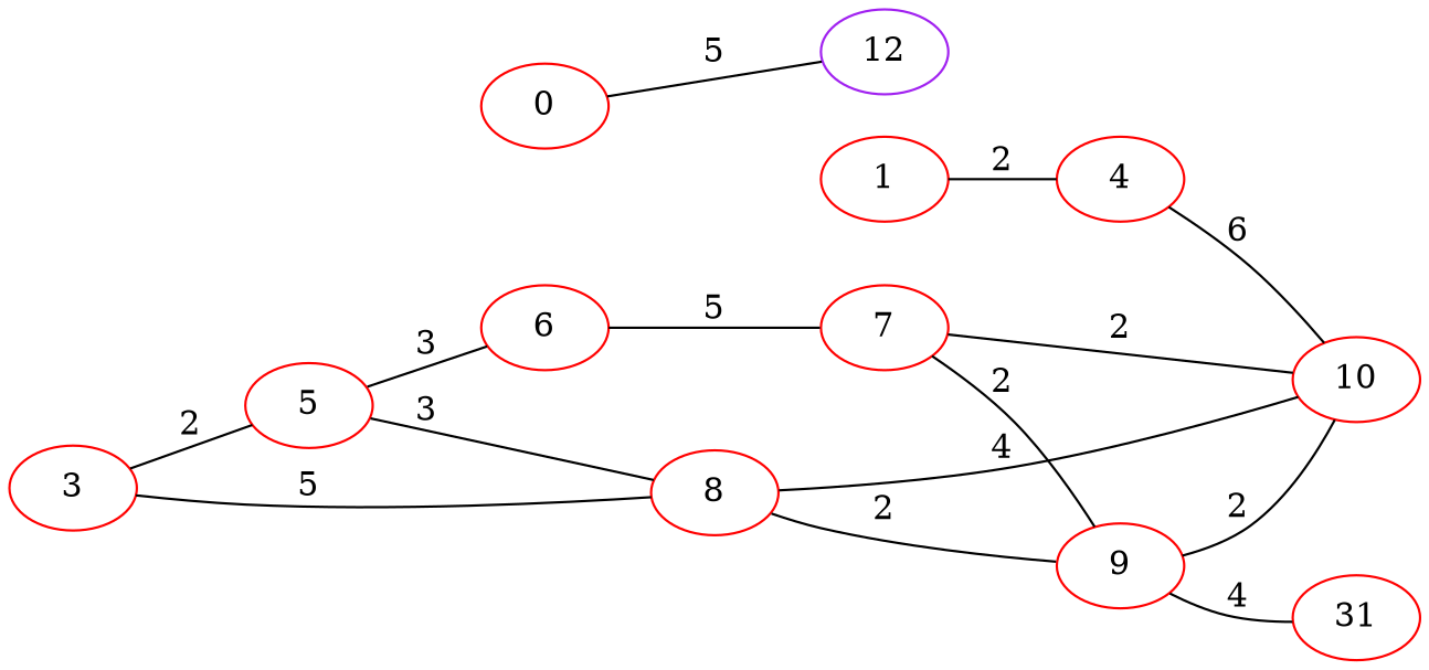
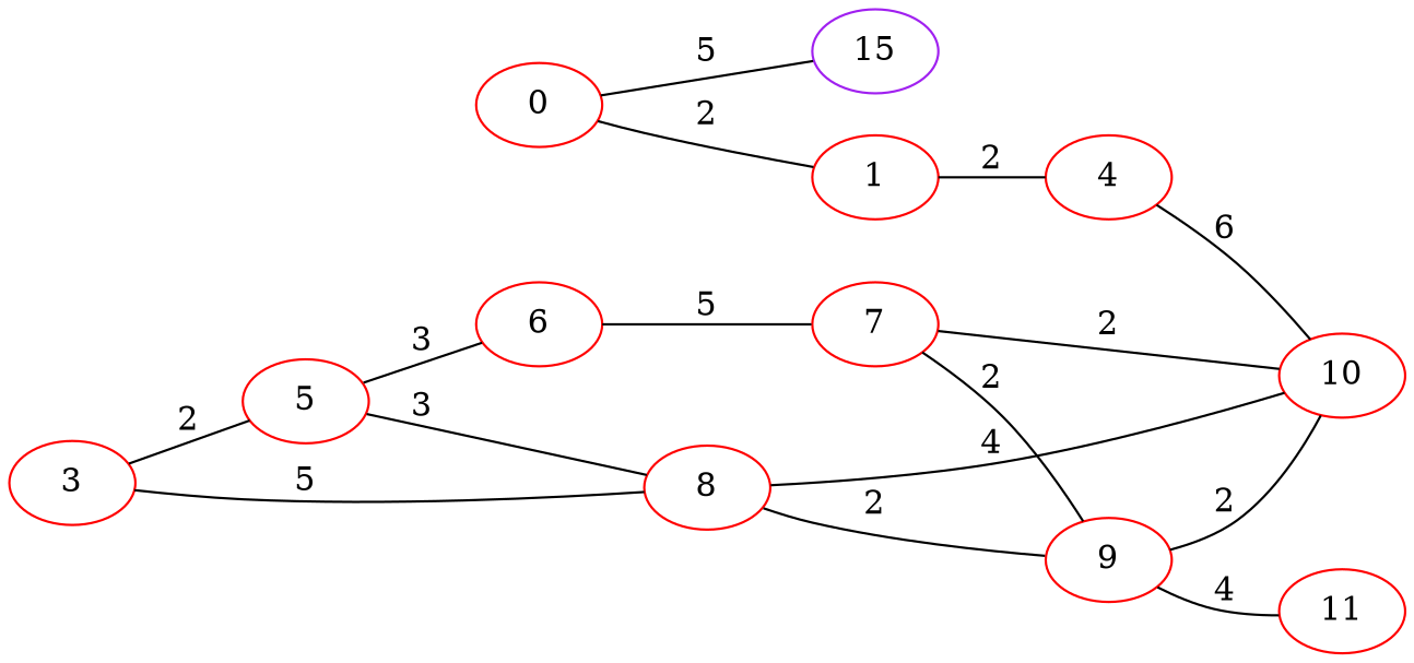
  graph {
    rankdir=LR
    node [color=red weight=1]
    0
    1
-   12 [color=purple weight=4]
+   12 [color=purple weight=4 label=15]
    4
    10
    3
    5
    8
    6
    9
-   11 [label=31]
+   11
    7
+   0 -- 1 [label=2]
    0 -- 12 [label=5]
    1 -- 4 [label=2]
    4 -- 10 [label=6]
    3 -- 5 [label=2]
    3 -- 8 [label=5]
    5 -- 8 [label=3]
    5 -- 6 [label=3]
    8 -- 10 [label=4]
    8 -- 9 [label=2]
    6 -- 7 [label=5]
    9 -- 10 [label=2]
    9 -- 11 [label=4]
    7 -- 10 [label=2]
    7 -- 9 [label=2]
  }
